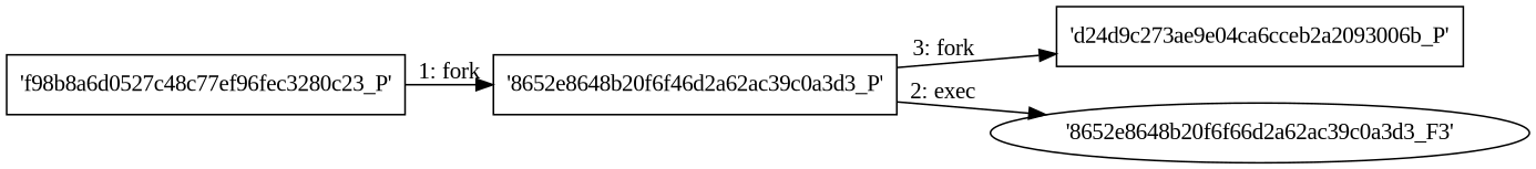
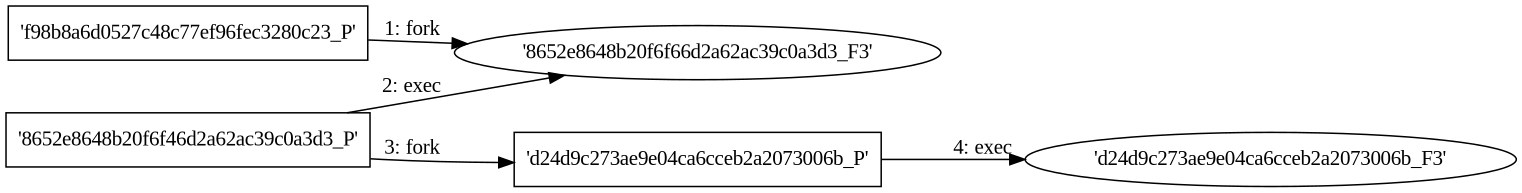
  digraph {
    engine=neato
    fixedsize=false
    fontname="Liberation Serif"
    fontsize=10
    nodesep=0.3
    rankdir=LR
    ranksep=0
    splines=true
    node [fontname="Liberation Serif" node_type=Process shape=box]
    edge [fontname="Liberation Serif"]
    "'f98b8a6d0527c48c77ef96fec3280c23_P'"
    "'8652e8648b20f6f46d2a62ac39c0a3d3_P'"
-   "'d24d9c273ae9e04ca6cceb2a2073006b_P'" [label="'d24d9c273ae9e04ca6cceb2a2093006b_P'"]
+   "'d24d9c273ae9e04ca6cceb2a2073006b_P'"
    n4 [label="'8652e8648b20f6f66d2a62ac39c0a3d3_F3'" node_type=File shape=ellipse]
-   "'f98b8a6d0527c48c77ef96fec3280c23_P'" -> "'8652e8648b20f6f46d2a62ac39c0a3d3_P'" [label="1: fork"]
+   "'d24d9c273ae9e04ca6cceb2a2073006b_F3'" [node_type=File shape=ellipse]
+   "'f98b8a6d0527c48c77ef96fec3280c23_P'" -> n4 [label="1: fork"]
    "'8652e8648b20f6f46d2a62ac39c0a3d3_P'" -> "'d24d9c273ae9e04ca6cceb2a2073006b_P'" [label="3: fork"]
    "'8652e8648b20f6f46d2a62ac39c0a3d3_P'" -> n4 [label="2: exec"]
+   "'d24d9c273ae9e04ca6cceb2a2073006b_P'" -> "'d24d9c273ae9e04ca6cceb2a2073006b_F3'" [label="4: exec"]
  }
